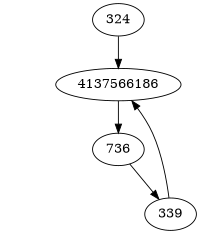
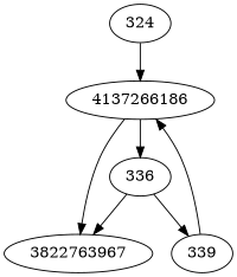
  strict digraph {
    324
-   4137566186
-   336 [label=736]
+   4137566186 [label=4137266186]
+   336
+   3822763967
    n5 [label=339]
    324 -> 4137566186
    4137566186 -> 336
+   4137566186 -> 3822763967
+   336 -> 3822763967
    336 -> n5
    n5 -> 4137566186
  }
